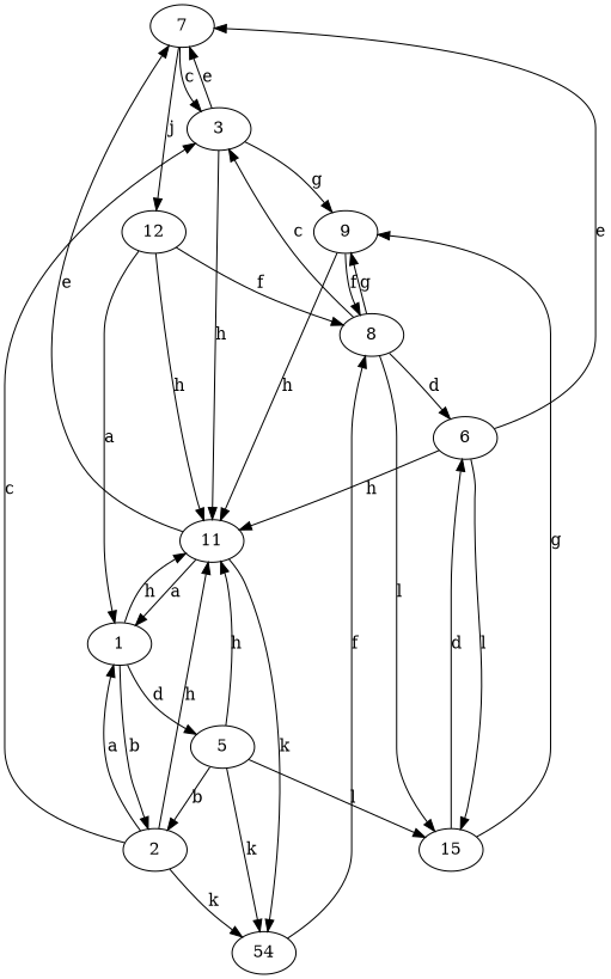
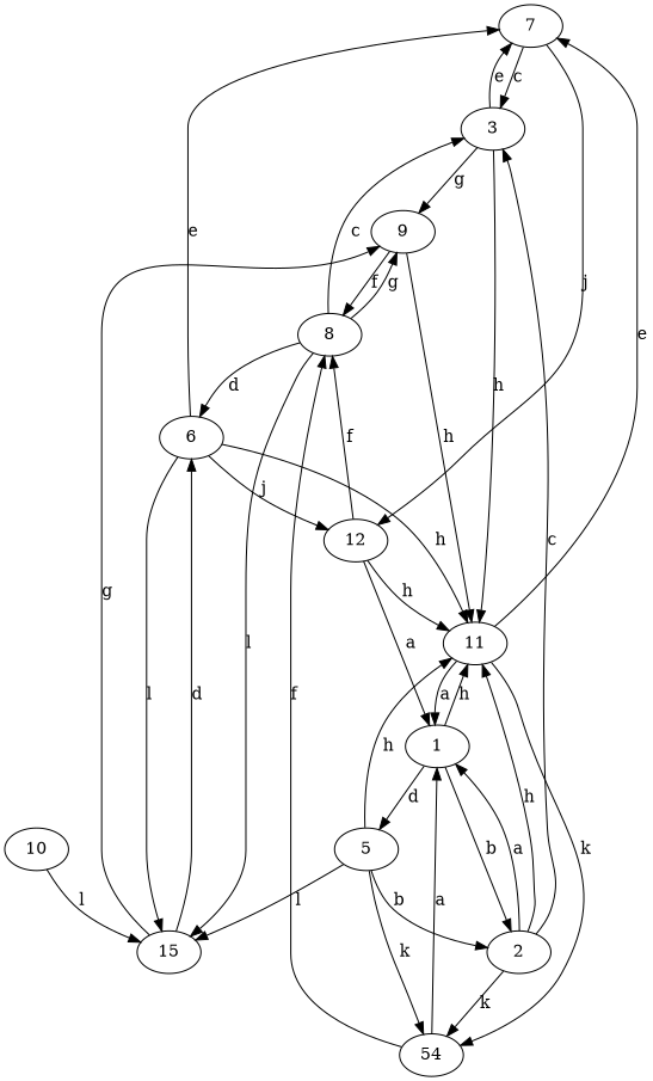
  strict digraph {
    7
    3
    12
+   10
    15
    n6 [label=54]
    1
    8
    2
    5
    11
    9
    6
    7 -> 3 [label=c]
    7 -> 12 [label=j]
    3 -> 7 [label=e]
    3 -> 11 [label=h]
    3 -> 9 [label=g]
    12 -> 1 [label=a]
    12 -> 8 [label=f]
    12 -> 11 [label=h]
+   10 -> 15 [label=l]
    15 -> 9 [label=g]
    15 -> 6 [label=d]
+   n6 -> 1 [label=a]
    n6 -> 8 [label=f]
    1 -> 2 [label=b]
    1 -> 5 [label=d]
    1 -> 11 [label=h]
    8 -> 3 [label=c]
    8 -> 15 [label=l]
    8 -> 9 [label=g]
    8 -> 6 [label=d]
    2 -> 3 [label=c]
    2 -> n6 [label=k]
    2 -> 1 [label=a]
    2 -> 11 [label=h]
    5 -> 15 [label=l]
    5 -> n6 [label=k]
    5 -> 2 [label=b]
    5 -> 11 [label=h]
    11 -> 7 [label=e]
    11 -> n6 [label=k]
    11 -> 1 [label=a]
    9 -> 8 [label=f]
    9 -> 11 [label=h]
    6 -> 7 [label=e]
+   6 -> 12 [label=j]
    6 -> 15 [label=l]
    6 -> 11 [label=h]
  }
